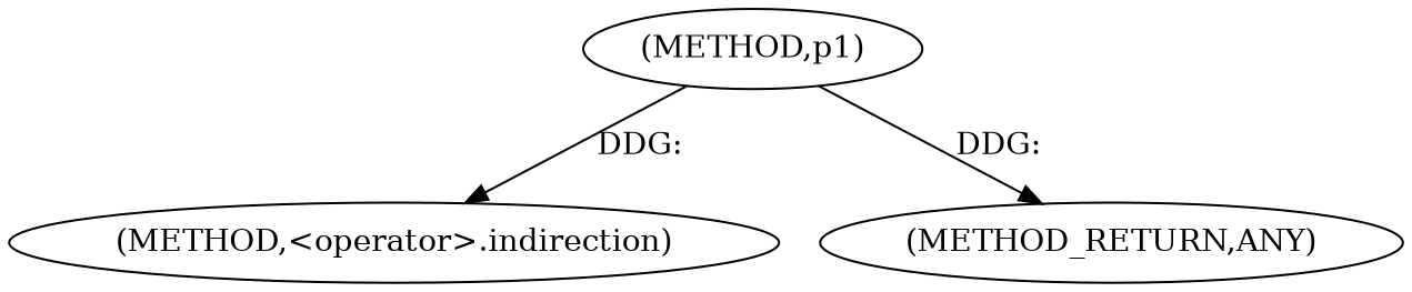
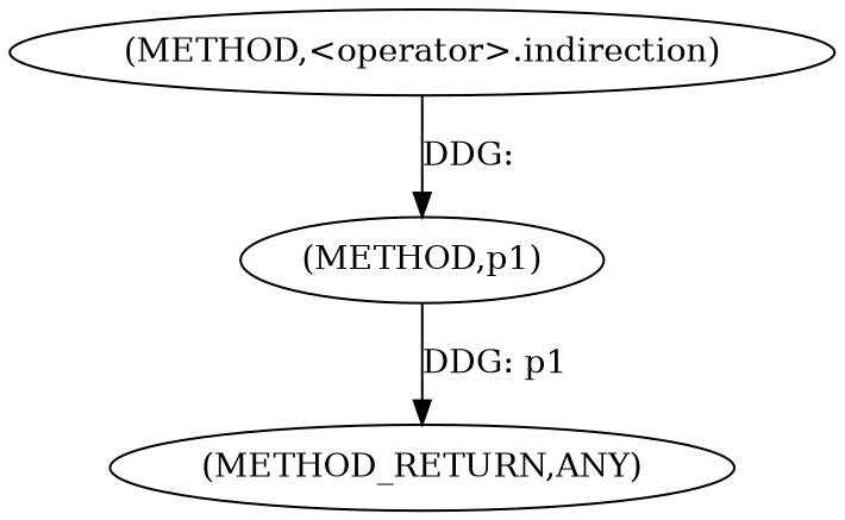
  digraph {
    n1 [label="(METHOD,&lt;operator&gt;.indirection)"]
    n2 [label="(METHOD,p1)"]
    n3 [label="(METHOD_RETURN,ANY)"]
-   n2 -> n1 [label="DDG: "]
-   n2 -> n3 [label="DDG: "]
+   n1 -> n2 [label="DDG: "]
+   n2 -> n3 [label="DDG: p1"]
  }
